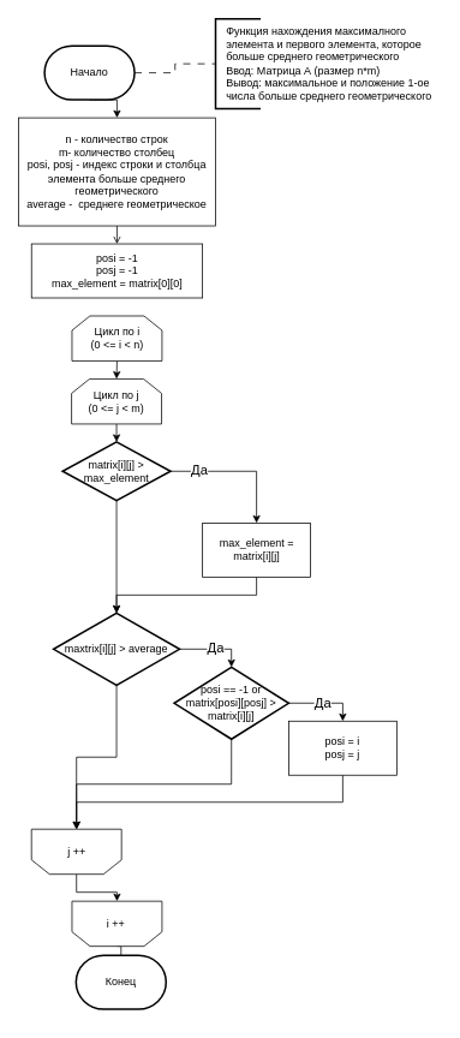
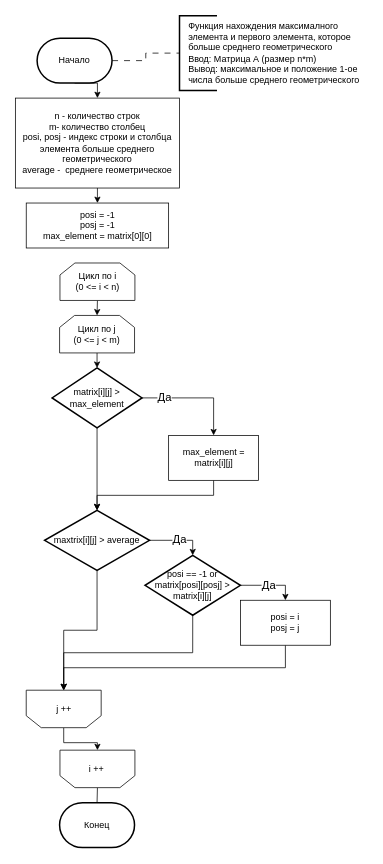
  <mxCell id="0" />
  <mxCell id="1" parent="0" />
  <mxCell id="2" style="edgeStyle=orthogonalEdgeStyle;rounded=0;orthogonalLoop=1;jettySize=auto;html=1;exitX=1;exitY=0.5;exitDx=0;exitDy=0;exitPerimeter=0;entryX=0;entryY=0.5;entryDx=0;entryDy=0;entryPerimeter=0;dashed=1;dashPattern=8 8;endArrow=none;endFill=0;" edge="1" parent="1" source="4" target="5"><mxGeometry relative="1" as="geometry" /></mxCell>
  <mxCell id="3" style="edgeStyle=orthogonalEdgeStyle;rounded=0;orthogonalLoop=1;jettySize=auto;html=1;exitX=0.5;exitY=1;exitDx=0;exitDy=0;exitPerimeter=0;entryX=0.5;entryY=0;entryDx=0;entryDy=0;" edge="1" parent="1" source="4" target="8"><mxGeometry relative="1" as="geometry" /></mxCell>
  <mxCell id="4" value="Начало" style="strokeWidth=2;html=1;shape=mxgraph.flowchart.terminator;whiteSpace=wrap;" vertex="1" parent="1"><mxGeometry x="49" y="50" width="100" height="60" as="geometry" /></mxCell>
  <mxCell id="5" value="" style="strokeWidth=2;html=1;shape=mxgraph.flowchart.annotation_1;align=left;pointerEvents=1;" vertex="1" parent="1"><mxGeometry x="239" y="20" width="50" height="100" as="geometry" /></mxCell>
  <mxCell id="6" value="Функция нахождения максималного элемента и первого элемента, которое больше среднего геометрического&lt;br&gt;Ввод: Матрица А (размер n*m)&lt;br&gt;Вывод: максимальное и положение 1-ое числа больше среднего геометрического" style="text;html=1;strokeColor=none;fillColor=none;align=left;verticalAlign=middle;whiteSpace=wrap;rounded=0;" vertex="1" parent="1"><mxGeometry x="249" y="30" width="240" height="80" as="geometry" /></mxCell>
- <mxCell id="7" style="edgeStyle=orthogonalEdgeStyle;rounded=0;orthogonalLoop=1;jettySize=auto;html=1;exitX=0.5;exitY=1;exitDx=0;exitDy=0;entryX=0.5;entryY=0;entryDx=0;entryDy=0;endArrow=open;" edge="1" parent="1" source="8" target="9"><mxGeometry relative="1" as="geometry" /></mxCell>
+ <mxCell id="7" style="edgeStyle=orthogonalEdgeStyle;rounded=0;orthogonalLoop=1;jettySize=auto;html=1;exitX=0.5;exitY=1;exitDx=0;exitDy=0;entryX=0.5;entryY=0;entryDx=0;entryDy=0;" edge="1" parent="1" source="8" target="9"><mxGeometry relative="1" as="geometry" /></mxCell>
  <mxCell id="8" value="n - количество строк&lt;br&gt;m- количество столбец&lt;br&gt;posi, posj -&amp;nbsp;индекс строки и столбца элемента больше среднего геометрического&lt;br&gt;average -&amp;nbsp;&amp;nbsp;среднеге геометрическое" style="rounded=0;whiteSpace=wrap;html=1;" vertex="1" parent="1"><mxGeometry x="20" y="130" width="219" height="120" as="geometry" /></mxCell>
  <mxCell id="9" value="posi = -1&lt;br&gt;posj = -1&lt;br&gt;max_element = matrix[0][0]" style="rounded=0;whiteSpace=wrap;html=1;" vertex="1" parent="1"><mxGeometry x="34.5" y="270" width="190" height="60" as="geometry" /></mxCell>
  <mxCell id="10" style="edgeStyle=orthogonalEdgeStyle;rounded=0;orthogonalLoop=1;jettySize=auto;html=1;exitX=0.5;exitY=1;exitDx=0;exitDy=0;entryX=0.5;entryY=0;entryDx=0;entryDy=0;" edge="1" parent="1" source="11" target="13"><mxGeometry relative="1" as="geometry" /></mxCell>
  <mxCell id="11" value="Цикл по i&lt;br&gt;(0 &amp;lt;= i &amp;lt; n)" style="shape=loopLimit;whiteSpace=wrap;html=1;" vertex="1" parent="1"><mxGeometry x="79.5" y="350" width="100" height="50" as="geometry" /></mxCell>
  <mxCell id="12" style="edgeStyle=orthogonalEdgeStyle;rounded=0;orthogonalLoop=1;jettySize=auto;html=1;exitX=0.5;exitY=1;exitDx=0;exitDy=0;entryX=0.5;entryY=0;entryDx=0;entryDy=0;entryPerimeter=0;" edge="1" parent="1" source="13" target="17"><mxGeometry relative="1" as="geometry" /></mxCell>
  <mxCell id="13" value="Цикл по j&lt;br&gt;(0 &amp;lt;= j &amp;lt; m)" style="shape=loopLimit;whiteSpace=wrap;html=1;" vertex="1" parent="1"><mxGeometry x="79" y="420" width="100" height="50" as="geometry" /></mxCell>
  <mxCell id="14" style="edgeStyle=orthogonalEdgeStyle;rounded=0;orthogonalLoop=1;jettySize=auto;html=1;exitX=1;exitY=0.5;exitDx=0;exitDy=0;exitPerimeter=0;" edge="1" parent="1" source="17" target="19"><mxGeometry relative="1" as="geometry" /></mxCell>
  <mxCell id="15" value="&lt;font style=&quot;font-size: 15px;&quot;&gt;Да&lt;/font&gt;" style="edgeLabel;html=1;align=center;verticalAlign=middle;resizable=0;points=[];" vertex="1" connectable="0" parent="14"><mxGeometry x="-0.601" y="2" relative="1" as="geometry"><mxPoint as="offset" /></mxGeometry></mxCell>
  <mxCell id="16" style="edgeStyle=orthogonalEdgeStyle;rounded=0;orthogonalLoop=1;jettySize=auto;html=1;exitX=0.5;exitY=1;exitDx=0;exitDy=0;exitPerimeter=0;entryX=0.5;entryY=0;entryDx=0;entryDy=0;entryPerimeter=0;" edge="1" parent="1" source="17" target="22"><mxGeometry relative="1" as="geometry" /></mxCell>
- <mxCell id="17" value="matrix[i][j] &amp;gt; max_element" style="strokeWidth=2;html=1;shape=mxgraph.flowchart.decision;whiteSpace=wrap;" vertex="1" parent="1"><mxGeometry x="69" y="490" width="120" height="65" as="geometry" /></mxCell>
+ <mxCell id="17" value="matrix[i][j] &amp;gt; max_element" style="strokeWidth=2;html=1;shape=mxgraph.flowchart.decision;whiteSpace=wrap;" vertex="1" parent="1"><mxGeometry x="69" y="490" width="120" height="80" as="geometry" /></mxCell>
  <mxCell id="18" style="edgeStyle=orthogonalEdgeStyle;rounded=0;orthogonalLoop=1;jettySize=auto;html=1;exitX=0.5;exitY=1;exitDx=0;exitDy=0;entryX=0.5;entryY=0;entryDx=0;entryDy=0;entryPerimeter=0;" edge="1" parent="1" source="19" target="22"><mxGeometry relative="1" as="geometry" /></mxCell>
  <mxCell id="19" value="max_element = matrix[i][j]" style="rounded=0;whiteSpace=wrap;html=1;" vertex="1" parent="1"><mxGeometry x="224.5" y="580" width="120" height="60" as="geometry" /></mxCell>
  <mxCell id="20" style="edgeStyle=orthogonalEdgeStyle;rounded=0;orthogonalLoop=1;jettySize=auto;html=1;exitX=1;exitY=0.5;exitDx=0;exitDy=0;exitPerimeter=0;entryX=0.5;entryY=0;entryDx=0;entryDy=0;entryPerimeter=0;" edge="1" parent="1" source="22" target="26"><mxGeometry relative="1" as="geometry" /></mxCell>
  <mxCell id="21" value="&lt;font style=&quot;font-size: 15px;&quot;&gt;Да&lt;/font&gt;" style="edgeLabel;html=1;align=center;verticalAlign=middle;resizable=0;points=[];" vertex="1" connectable="0" parent="20"><mxGeometry x="-0.018" y="3" relative="1" as="geometry"><mxPoint x="1" as="offset" /></mxGeometry></mxCell>
  <mxCell id="22" value="maxtrix[i][j] &amp;gt; average" style="strokeWidth=2;html=1;shape=mxgraph.flowchart.decision;whiteSpace=wrap;" vertex="1" parent="1"><mxGeometry x="59" y="680" width="140" height="80" as="geometry" /></mxCell>
  <mxCell id="23" style="edgeStyle=orthogonalEdgeStyle;rounded=0;orthogonalLoop=1;jettySize=auto;html=1;exitX=1;exitY=0.5;exitDx=0;exitDy=0;exitPerimeter=0;entryX=0.5;entryY=0;entryDx=0;entryDy=0;" edge="1" parent="1" source="26" target="28"><mxGeometry relative="1" as="geometry" /></mxCell>
  <mxCell id="24" value="&lt;font style=&quot;font-size: 15px;&quot;&gt;Да&lt;/font&gt;" style="edgeLabel;html=1;align=center;verticalAlign=middle;resizable=0;points=[];" vertex="1" connectable="0" parent="23"><mxGeometry x="-0.08" y="1" relative="1" as="geometry"><mxPoint as="offset" /></mxGeometry></mxCell>
  <mxCell id="25" style="edgeStyle=orthogonalEdgeStyle;rounded=0;orthogonalLoop=1;jettySize=auto;html=1;exitX=0.5;exitY=1;exitDx=0;exitDy=0;exitPerimeter=0;entryX=0.5;entryY=1;entryDx=0;entryDy=0;" edge="1" parent="1" source="26" target="34"><mxGeometry relative="1" as="geometry" /></mxCell>
  <mxCell id="26" value="posi == -1 or &lt;br&gt;matrix[posi][posj] &amp;gt; matrix[i][j]" style="strokeWidth=2;html=1;shape=mxgraph.flowchart.decision;whiteSpace=wrap;" vertex="1" parent="1"><mxGeometry x="193" y="740" width="127.25" height="80" as="geometry" /></mxCell>
  <mxCell id="27" style="edgeStyle=orthogonalEdgeStyle;rounded=0;orthogonalLoop=1;jettySize=auto;html=1;exitX=0.5;exitY=1;exitDx=0;exitDy=0;entryX=0.5;entryY=1;entryDx=0;entryDy=0;" edge="1" parent="1" source="28" target="34"><mxGeometry relative="1" as="geometry" /></mxCell>
  <mxCell id="28" value="posi = i&lt;br&gt;posj = j" style="rounded=0;whiteSpace=wrap;html=1;" vertex="1" parent="1"><mxGeometry x="320.25" y="800" width="120" height="60" as="geometry" /></mxCell>
- <mxCell id="29" value="Конец" style="strokeWidth=2;html=1;shape=mxgraph.flowchart.terminator;whiteSpace=wrap;" vertex="1" parent="1"><mxGeometry x="84" y="1060" width="100" height="60" as="geometry" /></mxCell>
+ <mxCell id="29" value="Конец" style="strokeWidth=2;html=1;shape=mxgraph.flowchart.terminator;whiteSpace=wrap;" vertex="1" parent="1"><mxGeometry x="79" y="1070" width="100" height="60" as="geometry" /></mxCell>
  <mxCell id="30" style="edgeStyle=orthogonalEdgeStyle;rounded=0;orthogonalLoop=1;jettySize=auto;html=1;exitX=0.5;exitY=0;exitDx=0;exitDy=0;entryX=0.5;entryY=1;entryDx=0;entryDy=0;" edge="1" parent="1" source="34" target="32"><mxGeometry relative="1" as="geometry" /></mxCell>
  <mxCell id="31" style="edgeStyle=orthogonalEdgeStyle;rounded=0;orthogonalLoop=1;jettySize=auto;html=1;exitX=0.5;exitY=0;exitDx=0;exitDy=0;entryX=0.5;entryY=0;entryDx=0;entryDy=0;entryPerimeter=0;endArrow=none;" edge="1" parent="1" source="32" target="29"><mxGeometry relative="1" as="geometry" /></mxCell>
  <mxCell id="32" value="i ++&amp;nbsp;" style="shape=loopLimit;whiteSpace=wrap;html=1;direction=west;" vertex="1" parent="1"><mxGeometry x="79.5" y="1000" width="100" height="50" as="geometry" /></mxCell>
  <mxCell id="33" value="" style="edgeStyle=orthogonalEdgeStyle;rounded=0;orthogonalLoop=1;jettySize=auto;html=1;exitX=0.5;exitY=1;exitDx=0;exitDy=0;exitPerimeter=0;" edge="1" parent="1" source="22" target="34"><mxGeometry relative="1" as="geometry"><mxPoint x="130" y="1050" as="targetPoint" /><mxPoint x="129" y="830" as="sourcePoint" /></mxGeometry></mxCell>
  <mxCell id="34" value="j ++" style="shape=loopLimit;whiteSpace=wrap;html=1;direction=west;" vertex="1" parent="1"><mxGeometry x="34.5" y="920" width="100" height="50" as="geometry" /></mxCell>
